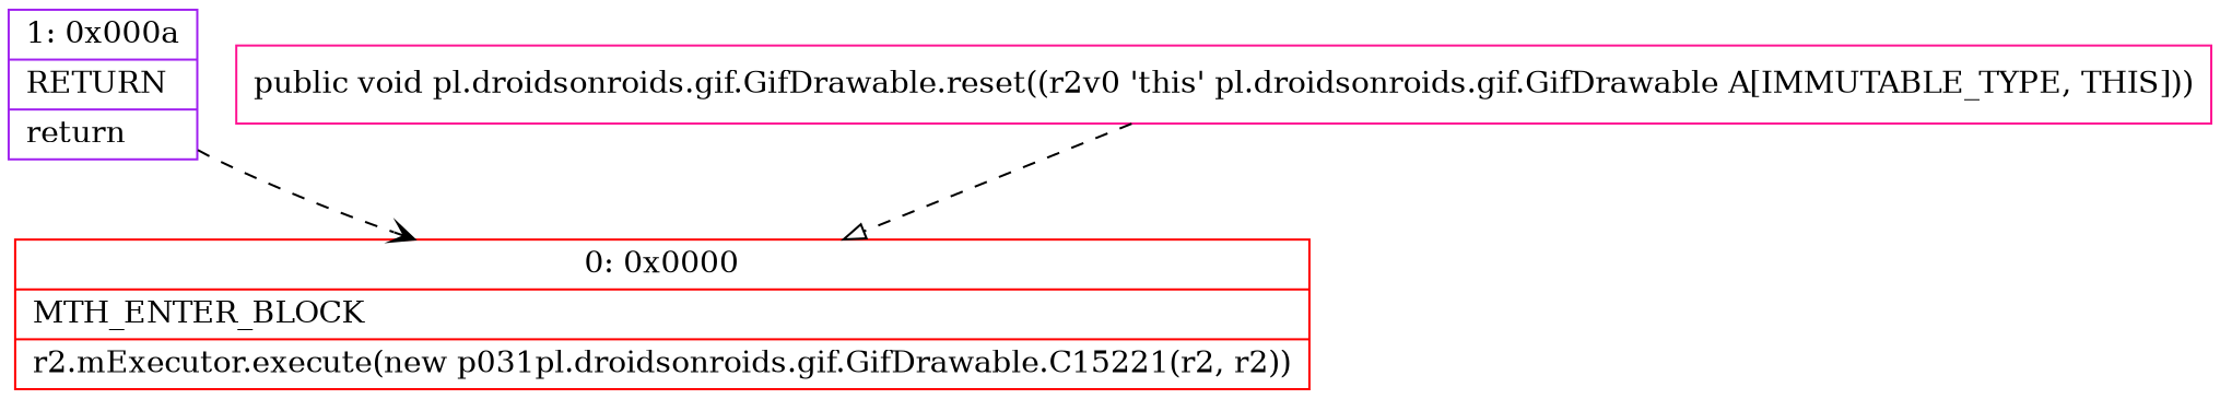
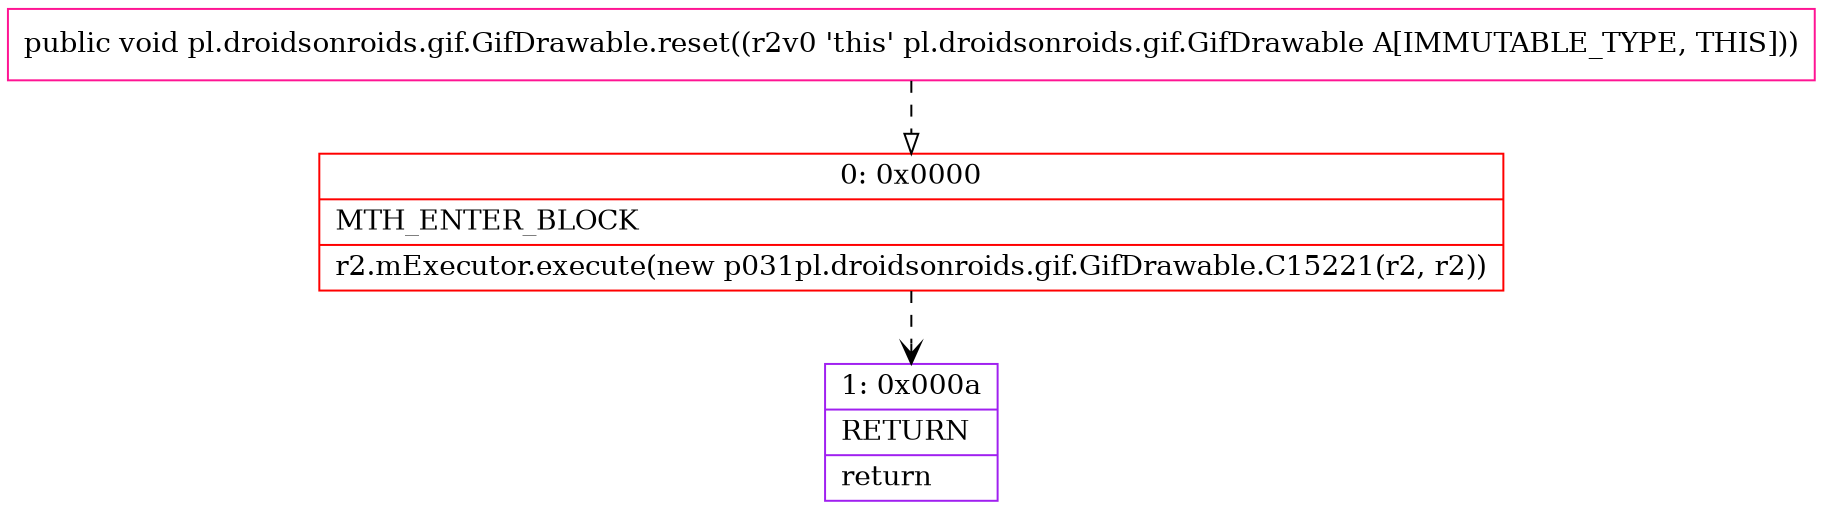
  digraph {
    node [shape=record]
    edge [style=dashed]
    n1 [label="{0\:\ 0x0000|MTH_ENTER_BLOCK\l|r2.mExecutor.execute(new p031pl.droidsonroids.gif.GifDrawable.C15221(r2, r2))\l}" color=red]
    n2 [label="{1\:\ 0x000a|RETURN\l|return\l}" color=purple]
    n3 [label="{public void pl.droidsonroids.gif.GifDrawable.reset((r2v0 'this' pl.droidsonroids.gif.GifDrawable A[IMMUTABLE_TYPE, THIS])) }" color=deeppink]
-   n2 -> n1 [arrowhead=vee]
+   n1 -> n2 [arrowhead=vee]
    n3 -> n1 [arrowhead=onormal]
  }
